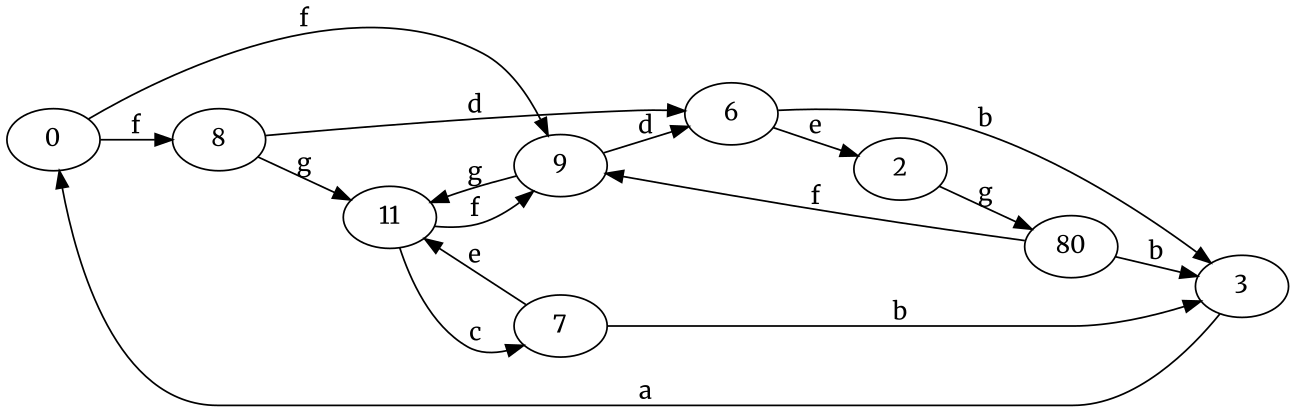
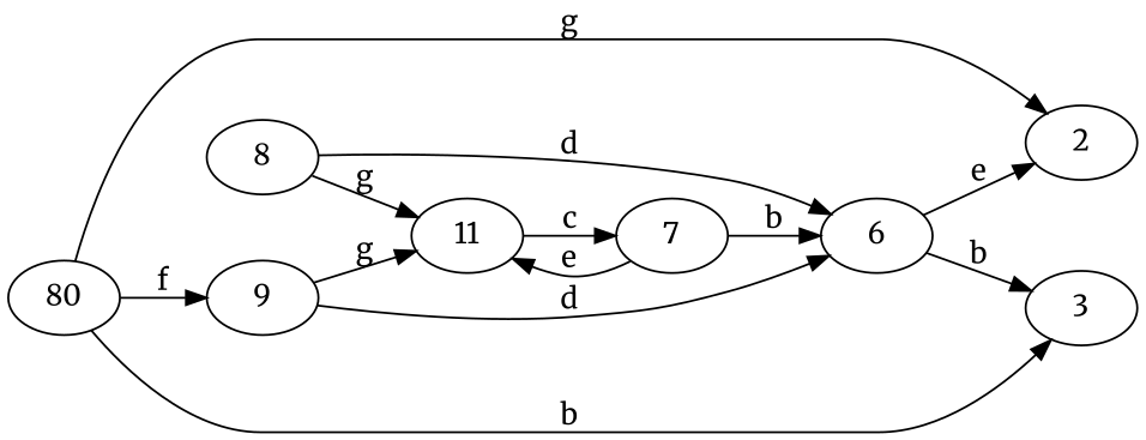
  strict digraph {
    fontname=Merriweather
    rankdir=LR
    node [fontname=Merriweather]
    edge [fontname=Merriweather]
-   0
    8
    9
    n4 [label=80]
    2
    11
    6
    3
    7
-   0 -> 8 [label=f]
-   0 -> 9 [label=f]
    8 -> 11 [label=g]
    8 -> 6 [label=d]
    9 -> 11 [label=g]
    9 -> 6 [label=d]
    n4 -> 9 [label=f]
    n4 -> 3 [label=b]
-   2 -> n4 [label=g]
-   11 -> 9 [label=f]
+   n4 -> 2 [label=g]
    11 -> 7 [label=c]
    6 -> 2 [label=e]
    6 -> 3 [label=b]
-   3 -> 0 [label=a]
    7 -> 11 [label=e]
-   7 -> 3 [label=b]
+   7 -> 6 [label=b]
  }
